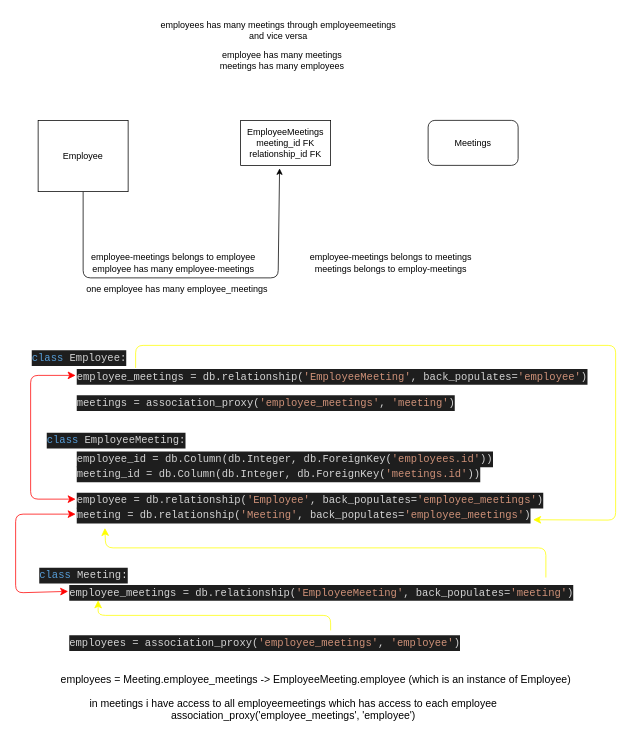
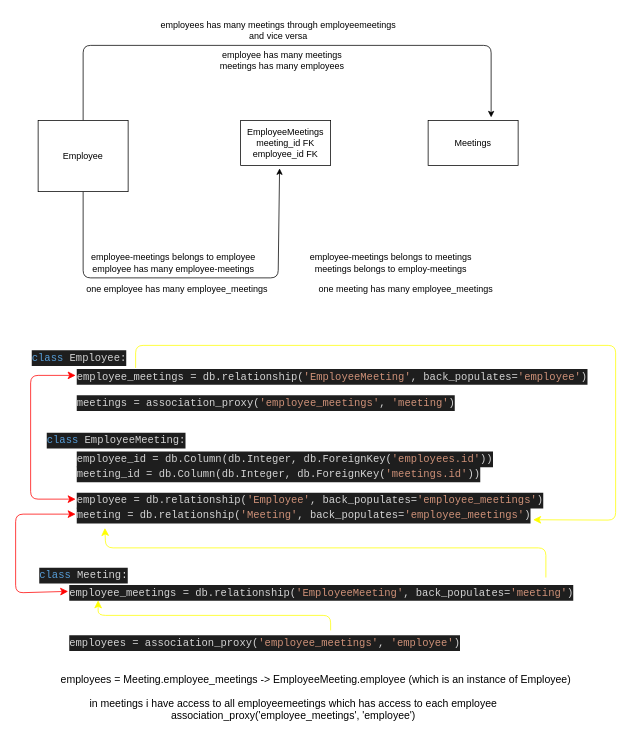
  <mxCell id="0" />
  <mxCell id="1" parent="0" />
  <mxCell id="2" style="edgeStyle=none;html=1;entryX=0.433;entryY=1.067;entryDx=0;entryDy=0;entryPerimeter=0;" parent="1" source="4" target="5" edge="1"><mxGeometry relative="1" as="geometry"><Array as="points"><mxPoint x="110" y="370" /><mxPoint x="370" y="370" /></Array></mxGeometry></mxCell>
+ <mxCell id="3" style="edgeStyle=none;html=1;entryX=0.7;entryY=-0.067;entryDx=0;entryDy=0;entryPerimeter=0;" parent="1" source="4" target="6" edge="1"><mxGeometry relative="1" as="geometry"><Array as="points"><mxPoint x="110" y="60" /><mxPoint x="654" y="60" /></Array></mxGeometry></mxCell>
  <mxCell id="4" value="Employee" style="whiteSpace=wrap;html=1;" parent="1" vertex="1"><mxGeometry x="50" y="160" width="120" height="95" as="geometry" /></mxCell>
- <mxCell id="5" value="EmployeeMeetings&lt;br&gt;meeting_id FK&lt;br&gt;relationship_id FK" style="whiteSpace=wrap;html=1;" parent="1" vertex="1"><mxGeometry x="320" y="160" width="120" height="60" as="geometry" /></mxCell>
- <mxCell id="6" value="Meetings" style="whiteSpace=wrap;html=1;rounded=1;" parent="1" vertex="1"><mxGeometry x="570" y="160" width="120" height="60" as="geometry" /></mxCell>
+ <mxCell id="5" value="EmployeeMeetings&lt;br&gt;meeting_id FK&lt;br&gt;employee_id FK" style="whiteSpace=wrap;html=1;" parent="1" vertex="1"><mxGeometry x="320" y="160" width="120" height="60" as="geometry" /></mxCell>
+ <mxCell id="6" value="Meetings" style="whiteSpace=wrap;html=1;" parent="1" vertex="1"><mxGeometry x="570" y="160" width="120" height="60" as="geometry" /></mxCell>
  <mxCell id="7" value="employee-meetings belongs to employee&lt;br&gt;employee has many employee-meetings" style="text;html=1;align=center;verticalAlign=middle;resizable=0;points=[];autosize=1;strokeColor=none;fillColor=none;" parent="1" vertex="1"><mxGeometry x="110" y="330" width="240" height="40" as="geometry" /></mxCell>
  <mxCell id="8" value="employee-meetings belongs to meetings&lt;br&gt;meetings belongs to employ-meetings" style="text;html=1;align=center;verticalAlign=middle;resizable=0;points=[];autosize=1;strokeColor=none;fillColor=none;" parent="1" vertex="1"><mxGeometry x="400" y="330" width="240" height="40" as="geometry" /></mxCell>
  <mxCell id="9" value="employee has many meetings&lt;br&gt;meetings has many employees" style="text;html=1;align=center;verticalAlign=middle;resizable=0;points=[];autosize=1;strokeColor=none;fillColor=none;" parent="1" vertex="1"><mxGeometry x="280" y="60" width="190" height="40" as="geometry" /></mxCell>
  <mxCell id="10" value="&lt;meta charset=&quot;utf-8&quot;&gt;&lt;div style=&quot;color: rgb(212, 212, 212); background-color: rgb(30, 30, 30); font-family: Menlo, Monaco, &amp;quot;Courier New&amp;quot;, monospace; font-weight: normal; font-size: 14px; line-height: 21px;&quot;&gt;&lt;div&gt;&lt;span style=&quot;color: #569cd6;&quot;&gt;class&lt;/span&gt;&lt;span style=&quot;color: #d4d4d4;&quot;&gt; Employee:&lt;/span&gt;&lt;/div&gt;&lt;/div&gt;" style="text;whiteSpace=wrap;html=1;" parent="1" vertex="1"><mxGeometry x="40" y="460" width="160" height="40" as="geometry" /></mxCell>
  <mxCell id="11" value="&lt;meta charset=&quot;utf-8&quot;&gt;&lt;div style=&quot;color: rgb(212, 212, 212); background-color: rgb(30, 30, 30); font-family: Menlo, Monaco, &amp;quot;Courier New&amp;quot;, monospace; font-weight: normal; font-size: 14px; line-height: 21px;&quot;&gt;&lt;div&gt;&lt;span style=&quot;color: #d4d4d4;&quot;&gt;employee_meetings = db.relationship(&lt;/span&gt;&lt;span style=&quot;color: #ce9178;&quot;&gt;'EmployeeMeeting'&lt;/span&gt;&lt;span style=&quot;color: #d4d4d4;&quot;&gt;, back_populates=&lt;/span&gt;&lt;span style=&quot;color: #ce9178;&quot;&gt;'employee'&lt;/span&gt;&lt;span style=&quot;color: #d4d4d4;&quot;&gt;)&lt;/span&gt;&lt;/div&gt;&lt;/div&gt;" style="text;whiteSpace=wrap;html=1;" parent="1" vertex="1"><mxGeometry x="100" y="485" width="690" height="30" as="geometry" /></mxCell>
  <mxCell id="12" value="&lt;meta charset=&quot;utf-8&quot;&gt;&lt;div style=&quot;color: rgb(212, 212, 212); background-color: rgb(30, 30, 30); font-family: Menlo, Monaco, &amp;quot;Courier New&amp;quot;, monospace; font-weight: normal; font-size: 14px; line-height: 21px;&quot;&gt;&lt;div&gt;&lt;span style=&quot;color: #d4d4d4;&quot;&gt;meetings = association_proxy(&lt;/span&gt;&lt;span style=&quot;color: #ce9178;&quot;&gt;'employee_meetings'&lt;/span&gt;&lt;span style=&quot;color: #d4d4d4;&quot;&gt;, &lt;/span&gt;&lt;span style=&quot;color: #ce9178;&quot;&gt;'meeting'&lt;/span&gt;&lt;span style=&quot;color: #d4d4d4;&quot;&gt;)&lt;/span&gt;&lt;/div&gt;&lt;/div&gt;" style="text;whiteSpace=wrap;html=1;" parent="1" vertex="1"><mxGeometry x="100" y="520" width="560" height="20" as="geometry" /></mxCell>
  <mxCell id="13" value="&lt;meta charset=&quot;utf-8&quot;&gt;&lt;div style=&quot;color: rgb(212, 212, 212); background-color: rgb(30, 30, 30); font-family: Menlo, Monaco, &amp;quot;Courier New&amp;quot;, monospace; font-weight: normal; font-size: 14px; line-height: 21px;&quot;&gt;&lt;div&gt;&lt;span style=&quot;color: #569cd6;&quot;&gt;class&lt;/span&gt;&lt;span style=&quot;color: #d4d4d4;&quot;&gt; EmployeeMeeting:&lt;/span&gt;&lt;/div&gt;&lt;div&gt;&lt;span style=&quot;color: #d4d4d4;&quot;&gt;&lt;/span&gt;&lt;/div&gt;&lt;/div&gt;" style="text;whiteSpace=wrap;html=1;" parent="1" vertex="1"><mxGeometry x="60" y="570" width="220" height="40" as="geometry" /></mxCell>
  <mxCell id="14" value="&lt;meta charset=&quot;utf-8&quot;&gt;&lt;div style=&quot;color: rgb(212, 212, 212); background-color: rgb(30, 30, 30); font-family: Menlo, Monaco, &amp;quot;Courier New&amp;quot;, monospace; font-weight: normal; font-size: 14px; line-height: 21px;&quot;&gt;&lt;div&gt;&lt;span style=&quot;color: #d4d4d4;&quot;&gt;employee_id = db.Column(db.Integer, db.ForeignKey(&lt;/span&gt;&lt;span style=&quot;color: #ce9178;&quot;&gt;'employees.id'&lt;/span&gt;&lt;span style=&quot;color: #d4d4d4;&quot;&gt;))&lt;/span&gt;&lt;/div&gt;&lt;/div&gt;" style="text;whiteSpace=wrap;html=1;" parent="1" vertex="1"><mxGeometry x="100" y="595" width="560" height="30" as="geometry" /></mxCell>
  <mxCell id="15" value="&lt;meta charset=&quot;utf-8&quot;&gt;&lt;div style=&quot;color: rgb(212, 212, 212); background-color: rgb(30, 30, 30); font-family: Menlo, Monaco, &amp;quot;Courier New&amp;quot;, monospace; font-weight: normal; font-size: 14px; line-height: 21px;&quot;&gt;&lt;div&gt;&lt;span style=&quot;color: #d4d4d4;&quot;&gt;meeting_id = db.Column(db.Integer, db.ForeignKey(&lt;/span&gt;&lt;span style=&quot;color: #ce9178;&quot;&gt;'meetings.id'&lt;/span&gt;&lt;span style=&quot;color: #d4d4d4;&quot;&gt;))&lt;/span&gt;&lt;/div&gt;&lt;/div&gt;" style="text;whiteSpace=wrap;html=1;" parent="1" vertex="1"><mxGeometry x="100" y="615" width="560" height="30" as="geometry" /></mxCell>
  <mxCell id="16" value="&lt;meta charset=&quot;utf-8&quot;&gt;&lt;div style=&quot;color: rgb(212, 212, 212); background-color: rgb(30, 30, 30); font-family: Menlo, Monaco, &amp;quot;Courier New&amp;quot;, monospace; font-weight: normal; font-size: 14px; line-height: 21px;&quot;&gt;&lt;div&gt;&lt;span style=&quot;color: #d4d4d4;&quot;&gt;employee = db.relationship(&lt;/span&gt;&lt;span style=&quot;color: #ce9178;&quot;&gt;'Employee'&lt;/span&gt;&lt;span style=&quot;color: #d4d4d4;&quot;&gt;, back_populates=&lt;/span&gt;&lt;span style=&quot;color: #ce9178;&quot;&gt;'employee_meetings'&lt;/span&gt;&lt;span style=&quot;color: #d4d4d4;&quot;&gt;)&lt;/span&gt;&lt;/div&gt;&lt;/div&gt;" style="text;whiteSpace=wrap;html=1;" parent="1" vertex="1"><mxGeometry x="100" y="650" width="650" height="30" as="geometry" /></mxCell>
  <mxCell id="17" value="&lt;meta charset=&quot;utf-8&quot;&gt;&lt;div style=&quot;color: rgb(212, 212, 212); background-color: rgb(30, 30, 30); font-family: Menlo, Monaco, &amp;quot;Courier New&amp;quot;, monospace; font-weight: normal; font-size: 14px; line-height: 21px;&quot;&gt;&lt;div&gt;&lt;span style=&quot;color: #d4d4d4;&quot;&gt;meeting = db.relationship(&lt;/span&gt;&lt;span style=&quot;color: #ce9178;&quot;&gt;'Meeting'&lt;/span&gt;&lt;span style=&quot;color: #d4d4d4;&quot;&gt;, back_populates=&lt;/span&gt;&lt;span style=&quot;color: #ce9178;&quot;&gt;'employee_meetings'&lt;/span&gt;&lt;span style=&quot;color: #d4d4d4;&quot;&gt;)&lt;/span&gt;&lt;/div&gt;&lt;/div&gt;" style="text;whiteSpace=wrap;html=1;" parent="1" vertex="1"><mxGeometry x="100" y="670" width="610" height="30" as="geometry" /></mxCell>
  <mxCell id="18" value="&lt;meta charset=&quot;utf-8&quot;&gt;&lt;div style=&quot;color: rgb(212, 212, 212); background-color: rgb(30, 30, 30); font-family: Menlo, Monaco, &amp;quot;Courier New&amp;quot;, monospace; font-weight: normal; font-size: 14px; line-height: 21px;&quot;&gt;&lt;div&gt;&lt;span style=&quot;color: #569cd6;&quot;&gt;class&lt;/span&gt;&lt;span style=&quot;color: #d4d4d4;&quot;&gt; Meeting:&lt;/span&gt;&lt;/div&gt;&lt;/div&gt;" style="text;whiteSpace=wrap;html=1;" parent="1" vertex="1"><mxGeometry x="50" y="750" width="150" height="20" as="geometry" /></mxCell>
  <mxCell id="19" value="&lt;meta charset=&quot;utf-8&quot;&gt;&lt;div style=&quot;color: rgb(212, 212, 212); background-color: rgb(30, 30, 30); font-family: Menlo, Monaco, &amp;quot;Courier New&amp;quot;, monospace; font-weight: normal; font-size: 14px; line-height: 21px;&quot;&gt;&lt;div&gt;&lt;span style=&quot;color: #d4d4d4;&quot;&gt;employee_meetings = db.relationship(&lt;/span&gt;&lt;span style=&quot;color: #ce9178;&quot;&gt;'EmployeeMeeting'&lt;/span&gt;&lt;span style=&quot;color: #d4d4d4;&quot;&gt;, back_populates=&lt;/span&gt;&lt;span style=&quot;color: #ce9178;&quot;&gt;'meeting'&lt;/span&gt;&lt;span style=&quot;color: #d4d4d4;&quot;&gt;)&lt;/span&gt;&lt;/div&gt;&lt;/div&gt;" style="text;whiteSpace=wrap;html=1;" parent="1" vertex="1"><mxGeometry x="90" y="773" width="700" height="20" as="geometry" /></mxCell>
  <mxCell id="20" value="&lt;meta charset=&quot;utf-8&quot;&gt;&lt;div style=&quot;color: rgb(212, 212, 212); background-color: rgb(30, 30, 30); font-family: Menlo, Monaco, &amp;quot;Courier New&amp;quot;, monospace; font-weight: normal; font-size: 14px; line-height: 21px;&quot;&gt;&lt;div&gt;&lt;span style=&quot;color: #d4d4d4;&quot;&gt;employees = association_proxy(&lt;/span&gt;&lt;span style=&quot;color: #ce9178;&quot;&gt;'employee_meetings'&lt;/span&gt;&lt;span style=&quot;color: #d4d4d4;&quot;&gt;, &lt;/span&gt;&lt;span style=&quot;color: #ce9178;&quot;&gt;'employee'&lt;/span&gt;&lt;span style=&quot;color: #d4d4d4;&quot;&gt;)&lt;/span&gt;&lt;/div&gt;&lt;/div&gt;" style="text;whiteSpace=wrap;html=1;" parent="1" vertex="1"><mxGeometry x="90" y="840" width="560" height="30" as="geometry" /></mxCell>
  <mxCell id="21" value="" style="edgeStyle=none;orthogonalLoop=1;jettySize=auto;html=1;endArrow=classic;startArrow=classic;endSize=8;startSize=8;exitX=0;exitY=0.5;exitDx=0;exitDy=0;strokeColor=red;" parent="1" source="16" edge="1"><mxGeometry width="100" relative="1" as="geometry"><mxPoint x="40" y="750" as="sourcePoint" /><mxPoint x="100" y="500" as="targetPoint" /><Array as="points"><mxPoint x="40" y="665" /><mxPoint x="40" y="500" /></Array></mxGeometry></mxCell>
  <mxCell id="22" value="" style="edgeStyle=none;orthogonalLoop=1;jettySize=auto;html=1;endArrow=classic;startArrow=classic;endSize=8;startSize=8;exitX=0;exitY=0.5;exitDx=0;exitDy=0;entryX=0;entryY=0.75;entryDx=0;entryDy=0;strokeColor=red;" parent="1" source="17" target="19" edge="1"><mxGeometry width="100" relative="1" as="geometry"><mxPoint x="-10" y="720" as="sourcePoint" /><mxPoint x="90" y="720" as="targetPoint" /><Array as="points"><mxPoint x="20" y="685" /><mxPoint x="20" y="790" /></Array></mxGeometry></mxCell>
  <mxCell id="23" value="" style="edgeStyle=none;orthogonalLoop=1;jettySize=auto;html=1;endArrow=none;startArrow=classic;endSize=8;startSize=8;entryX=0.625;entryY=0;entryDx=0;entryDy=0;entryPerimeter=0;strokeColor=yellow;" parent="1" target="20" edge="1"><mxGeometry width="100" relative="1" as="geometry"><mxPoint x="130" y="800" as="sourcePoint" /><mxPoint x="450" y="830" as="targetPoint" /><Array as="points"><mxPoint x="130" y="820" /><mxPoint x="440" y="820" /></Array></mxGeometry></mxCell>
  <mxCell id="24" value="" style="edgeStyle=none;orthogonalLoop=1;jettySize=auto;html=1;endArrow=none;startArrow=classic;endSize=8;startSize=8;entryX=0.91;entryY=-0.175;entryDx=0;entryDy=0;entryPerimeter=0;exitX=0.064;exitY=1.117;exitDx=0;exitDy=0;exitPerimeter=0;strokeColor=yellow;" parent="1" source="17" target="19" edge="1"><mxGeometry width="100" relative="1" as="geometry"><mxPoint x="680" y="700" as="sourcePoint" /><mxPoint x="780" y="700" as="targetPoint" /><Array as="points"><mxPoint x="140" y="730" /><mxPoint x="727" y="730" /></Array></mxGeometry></mxCell>
  <mxCell id="25" value="" style="edgeStyle=none;orthogonalLoop=1;jettySize=auto;html=1;endArrow=classic;startArrow=classic;endSize=8;startSize=8;exitX=1;exitY=0.75;exitDx=0;exitDy=0;endArrow=none;strokeColor=yellow;" parent="1" source="17" edge="1"><mxGeometry width="100" relative="1" as="geometry"><mxPoint x="720" y="710" as="sourcePoint" /><mxPoint x="180" y="490" as="targetPoint" /><Array as="points"><mxPoint x="820" y="693" /><mxPoint x="820" y="460" /><mxPoint x="180" y="460" /></Array></mxGeometry></mxCell>
  <mxCell id="26" value="&lt;font style=&quot;font-size: 14px;&quot;&gt;employees = Meeting.employee_meetings -&amp;gt; EmployeeMeeting.employee (which is an instance of Employee)&lt;/font&gt;" style="text;html=1;align=center;verticalAlign=middle;resizable=0;points=[];autosize=1;strokeColor=none;fillColor=none;" parent="1" vertex="1"><mxGeometry x="70" y="890" width="700" height="30" as="geometry" /></mxCell>
+ <mxCell id="27" value="one meeting has many employee_meetings" style="text;html=1;align=center;verticalAlign=middle;resizable=0;points=[];autosize=1;strokeColor=none;fillColor=none;" vertex="1" parent="1"><mxGeometry x="410" y="370" width="260" height="30" as="geometry" /></mxCell>
  <mxCell id="28" value="one employee has many employee_meetings" style="text;html=1;align=center;verticalAlign=middle;resizable=0;points=[];autosize=1;strokeColor=none;fillColor=none;" vertex="1" parent="1"><mxGeometry x="105" y="370" width="260" height="30" as="geometry" /></mxCell>
  <mxCell id="29" value="employees has many meetings through employeemeetings&lt;br&gt;and vice versa" style="text;html=1;align=center;verticalAlign=middle;resizable=0;points=[];autosize=1;strokeColor=none;fillColor=none;" vertex="1" parent="1"><mxGeometry x="200" y="20" width="340" height="40" as="geometry" /></mxCell>
  <mxCell id="30" value="in meetings i have access to all employeemeetings which has access to each employee&lt;br&gt;association_proxy('employee_meetings', 'employee')" style="text;html=1;align=center;verticalAlign=middle;resizable=0;points=[];autosize=1;strokeColor=none;fillColor=none;fontSize=14;" vertex="1" parent="1"><mxGeometry x="105" y="920" width="570" height="50" as="geometry" /></mxCell>
